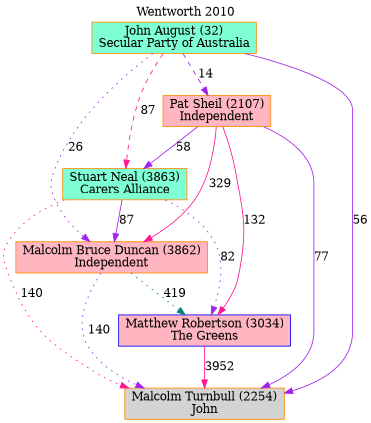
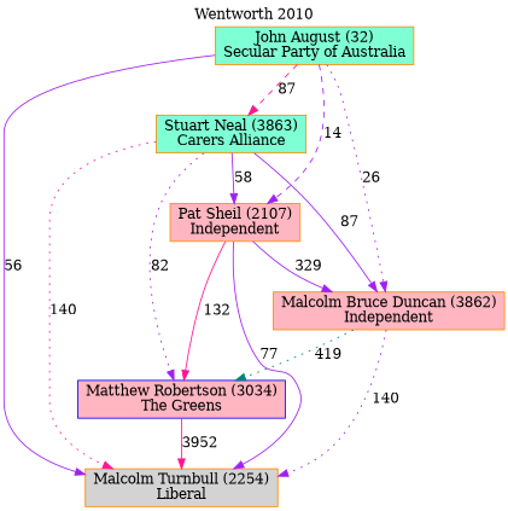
  digraph {
    label="Wentworth 2010"
    labelloc=t
    mclimit=10
    node [color=darkorange fillcolor=lightpink shape=box style=filled]
    edge [color=purple style=solid]
-   n1 [fillcolor=lightgrey label="Malcolm Turnbull (2254)\nJohn"]
+   n1 [fillcolor=lightgrey label="Malcolm Turnbull (2254)\nLiberal"]
    n2 [color=blue label="Matthew Robertson (3034)\nThe Greens"]
    n3 [label="Malcolm Bruce Duncan (3862)\nIndependent"]
    n4 [label="Pat Sheil (2107)\nIndependent"]
    n5 [fillcolor=aquamarine label="Stuart Neal (3863)\nCarers Alliance"]
    n6 [fillcolor=aquamarine label="John August (32)\nSecular Party of Australia"]
    n2 -> n1 [color=deeppink label=3952]
    n3 -> n1 [label=140 style=dotted]
    n3 -> n2 [color=teal label=419 style=dotted]
    n4 -> n1 [label=77]
    n4 -> n2 [color=deeppink label=132]
-   n4 -> n3 [color=deeppink label=329]
+   n4 -> n3 [label=329]
    n5 -> n1 [color=deeppink label=140 style=dotted]
    n5 -> n2 [label=82 style=dotted]
    n5 -> n3 [label=87]
-   n4 -> n5 [label=58]
+   n5 -> n4 [label=58]
    n6 -> n1 [label=56]
    n6 -> n3 [label=26 style=dotted]
    n6 -> n4 [label=14 style=dashed]
    n6 -> n5 [color=deeppink label=87 style=dashed]
  }
